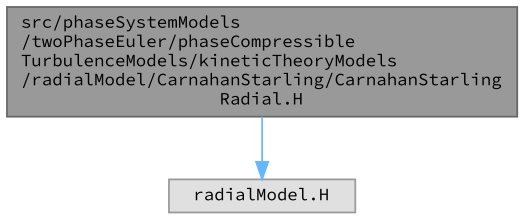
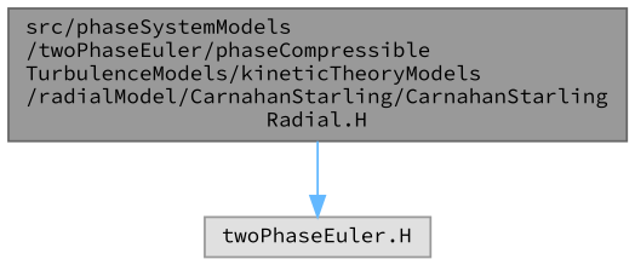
  digraph {
    fontname="Source Code Pro"
    node [fontname="Source Code Pro" fontsize=10 shape=box style=filled]
    n1 [color=gray40 fillcolor=grey60 fontcolor=black height=0.2 label="src/phaseSystemModels\l/twoPhaseEuler/phaseCompressible\lTurbulenceModels/kineticTheoryModels\l/radialModel/CarnahanStarling/CarnahanStarling\lRadial.H" width=0.4]
-   n2 [color=grey60 fillcolor="#E0E0E0" height=0.2 label="radialModel.H" width=0.4]
+   n2 [color=grey60 fillcolor="#E0E0E0" height=0.2 label="twoPhaseEuler.H" width=0.4]
    n1 -> n2 [color=steelblue1 fontname="Source Code Pro" fontsize=10 labelfontname=Helvetica labelfontsize=10 style=solid]
  }
